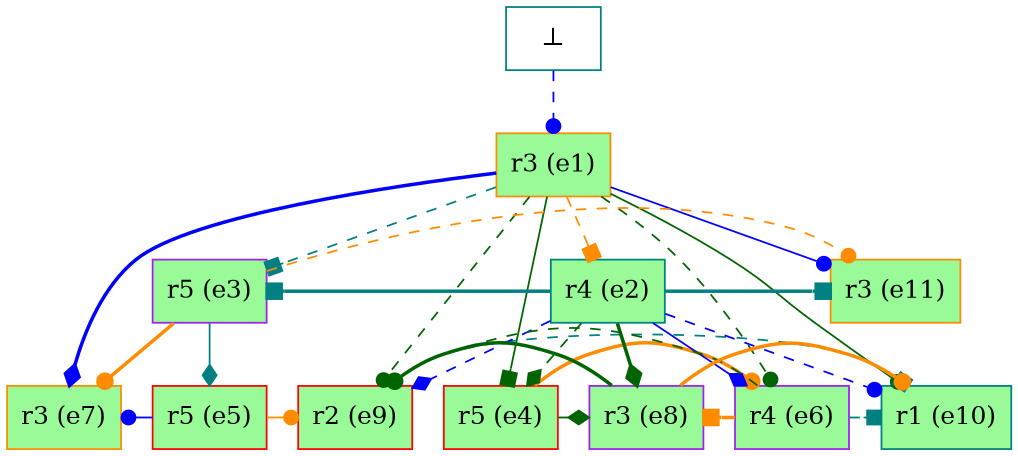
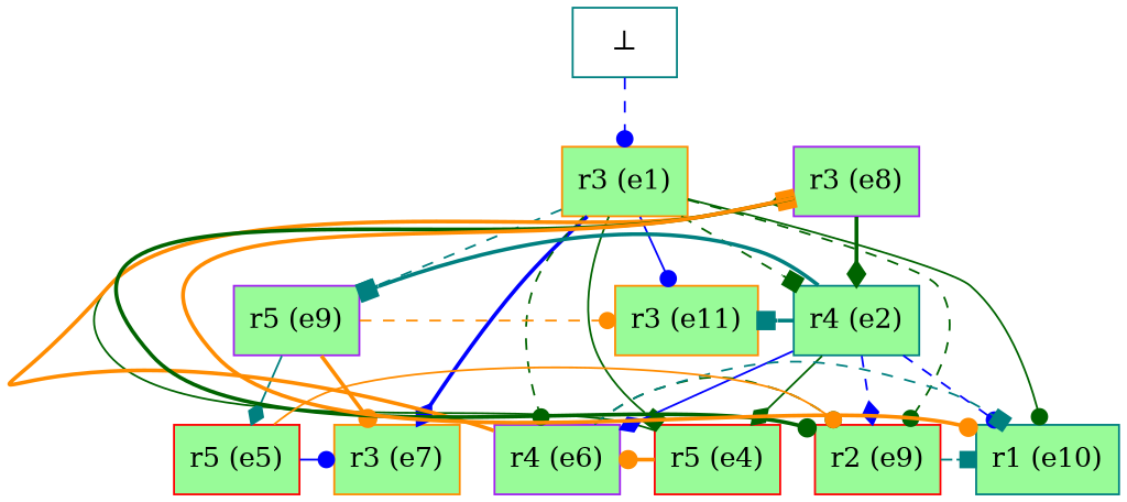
  digraph {
    node [color=darkorange fillcolor=palegreen shape=box style=filled]
    edge [arrowhead=dot color=darkgreen style=dashed]
    n1 [label="r3 (e1)"]
    n2 [label="r3 (e7)"]
    n3 [label="r3 (e11)"]
    n4 [color=red label="r5 (e4)"]
-   n5 [color=purple label="r5 (e3)"]
+   n5 [color=purple label="r5 (e9)"]
    n6 [color=red label="r2 (e9)"]
    n7 [color=teal label="r1 (e10)"]
    n8 [color=teal label="r4 (e2)"]
    n9 [color=purple label="r4 (e6)"]
    n10 [color=purple label="r3 (e8)"]
    n11 [color=red label="r5 (e5)"]
    n12 [color=teal fillcolor=white label="⊥"]
    n1 -> n2 [arrowhead=diamond color=blue style=bold]
    n1 -> n3 [color=blue style=solid]
    n1 -> n4 [arrowhead=box style=solid]
    n1 -> n5 [arrowhead=box color=teal]
    n1 -> n6
    n1 -> n7 [style=solid]
-   n1 -> n8 [arrowhead=box color=darkorange]
+   n1 -> n8 [arrowhead=box]
    n1 -> n9
    n4 -> n9 [color=darkorange constraint=false style=bold]
    n4 -> n10 [arrowhead=diamond constraint=false style=solid]
    n5 -> n2 [color=darkorange style=bold]
    n5 -> n3 [color=darkorange constraint=false]
    n5 -> n11 [arrowhead=diamond color=teal style=solid]
    n6 -> n7 [arrowhead=box color=teal constraint=false]
    n8 -> n3 [arrowhead=box color=teal constraint=false style=bold]
-   n8 -> n4 [arrowhead=diamond]
+   n8 -> n4 [arrowhead=diamond style=solid]
    n8 -> n5 [arrowhead=box color=teal constraint=false style=bold]
    n8 -> n6 [arrowhead=diamond color=blue]
    n8 -> n7 [color=blue]
    n8 -> n9 [arrowhead=diamond color=blue style=solid]
-   n8 -> n10 [arrowhead=diamond style=bold]
+   n10 -> n8 [arrowhead=diamond style=bold]
    n9 -> n6 [constraint=false]
    n9 -> n7 [arrowhead=box color=teal constraint=false]
    n9 -> n10 [arrowhead=box color=darkorange constraint=false style=bold]
    n10 -> n6 [constraint=false style=bold]
    n10 -> n7 [color=darkorange constraint=false style=bold]
    n11 -> n2 [color=blue constraint=false style=solid]
    n11 -> n6 [color=darkorange constraint=false style=solid]
    n12 -> n1 [color=blue]
  }
